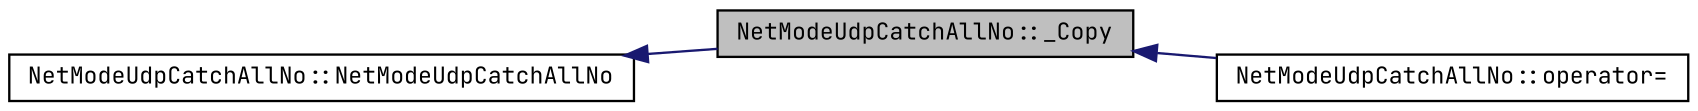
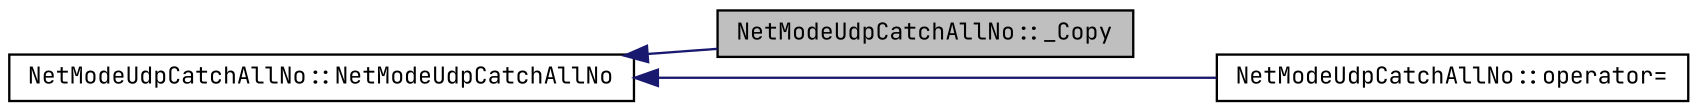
  digraph {
    fontname="JetBrains Mono"
    rankdir=LR
    node [color=black fillcolor=white fontname="JetBrains Mono" fontsize=10 shape=record style=filled]
    edge [color=midnightblue dir=back fontname="JetBrains Mono" fontsize=10 labelfontname=FreeSans labelfontsize=10 style=solid]
    n1 [fillcolor=grey75 fontcolor=black height=0.2 label="NetModeUdpCatchAllNo::_Copy" width=0.4]
    n2 [height=0.2 label="NetModeUdpCatchAllNo::operator=" width=0.4]
    n3 [height=0.2 label="NetModeUdpCatchAllNo::NetModeUdpCatchAllNo" width=0.4]
-   n1 -> n2
+   n3 -> n2
    n3 -> n1
  }
